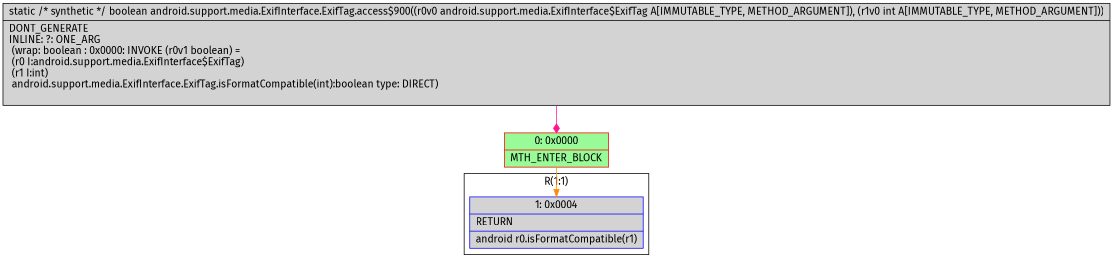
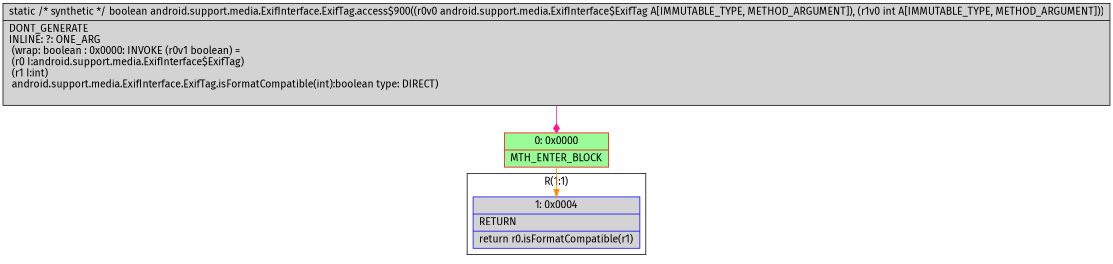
  digraph {
    fontname="Fira Sans"
    node [shape=record style=filled fillcolor=lightgrey fontname="Fira Sans"]
    edge [fontname="Fira Sans"]
-   n1 [color=blue label="{1\:\ 0x0004|RETURN\l|android r0.isFormatCompatible(r1)\l}"]
+   n1 [color=blue label="{1\:\ 0x0004|RETURN\l|return r0.isFormatCompatible(r1)\l}"]
    n2 [color=red label="{0\:\ 0x0000|MTH_ENTER_BLOCK\l}" fillcolor=palegreen]
    n3 [label="{static \/* synthetic *\/ boolean android.support.media.ExifInterface.ExifTag.access$900((r0v0 android.support.media.ExifInterface$ExifTag A[IMMUTABLE_TYPE, METHOD_ARGUMENT]), (r1v0 int A[IMMUTABLE_TYPE, METHOD_ARGUMENT]))  | DONT_GENERATE\lINLINE: ?: ONE_ARG  \l  (wrap: boolean : 0x0000: INVOKE  (r0v1 boolean) = \l  (r0 I:android.support.media.ExifInterface$ExifTag)\l  (r1 I:int)\l android.support.media.ExifInterface.ExifTag.isFormatCompatible(int):boolean type: DIRECT)\l\l}"]
    subgraph cluster_1 {
      label="R(1:1)"
      n1
    }
    n2 -> n1 [color=darkorange arrowhead=normal]
    n3 -> n2 [color=deeppink arrowhead=diamond]
  }
